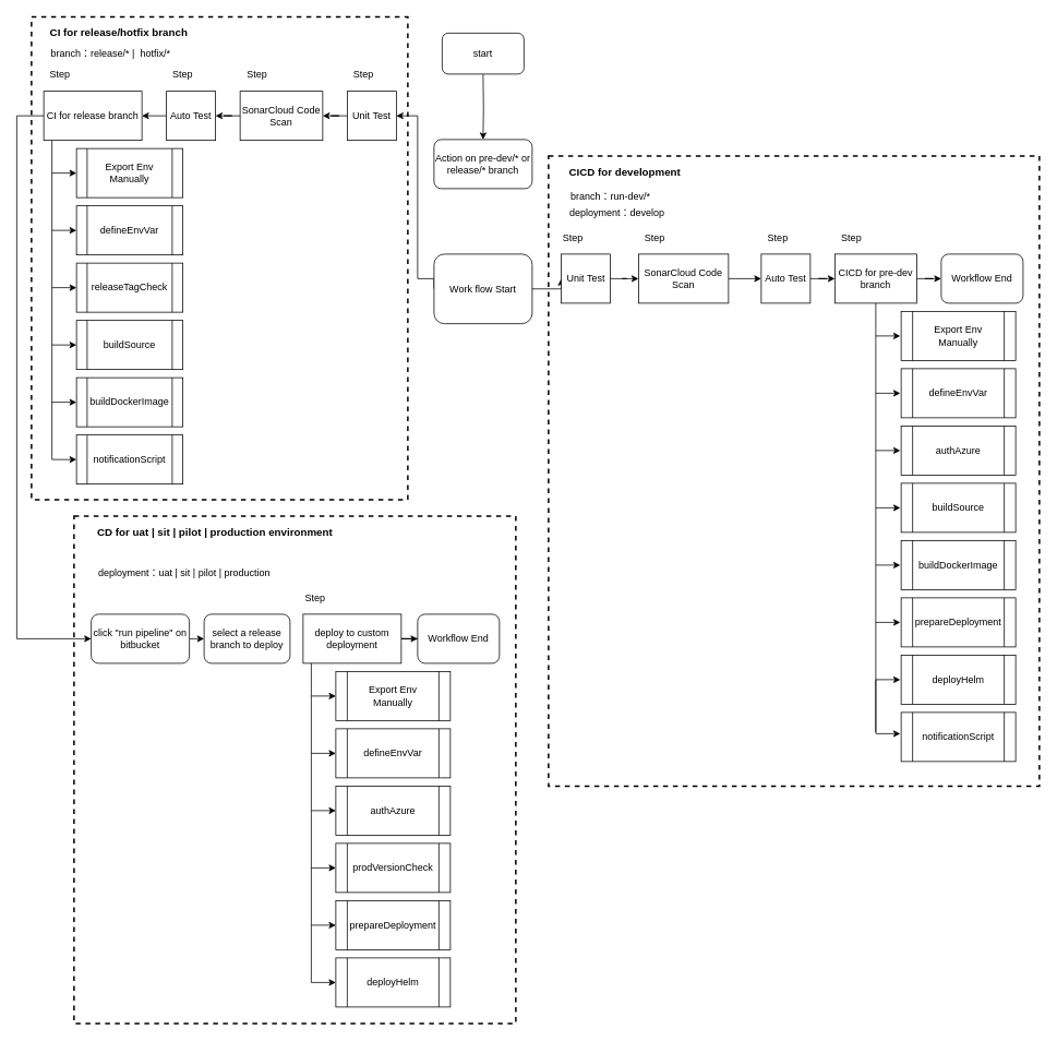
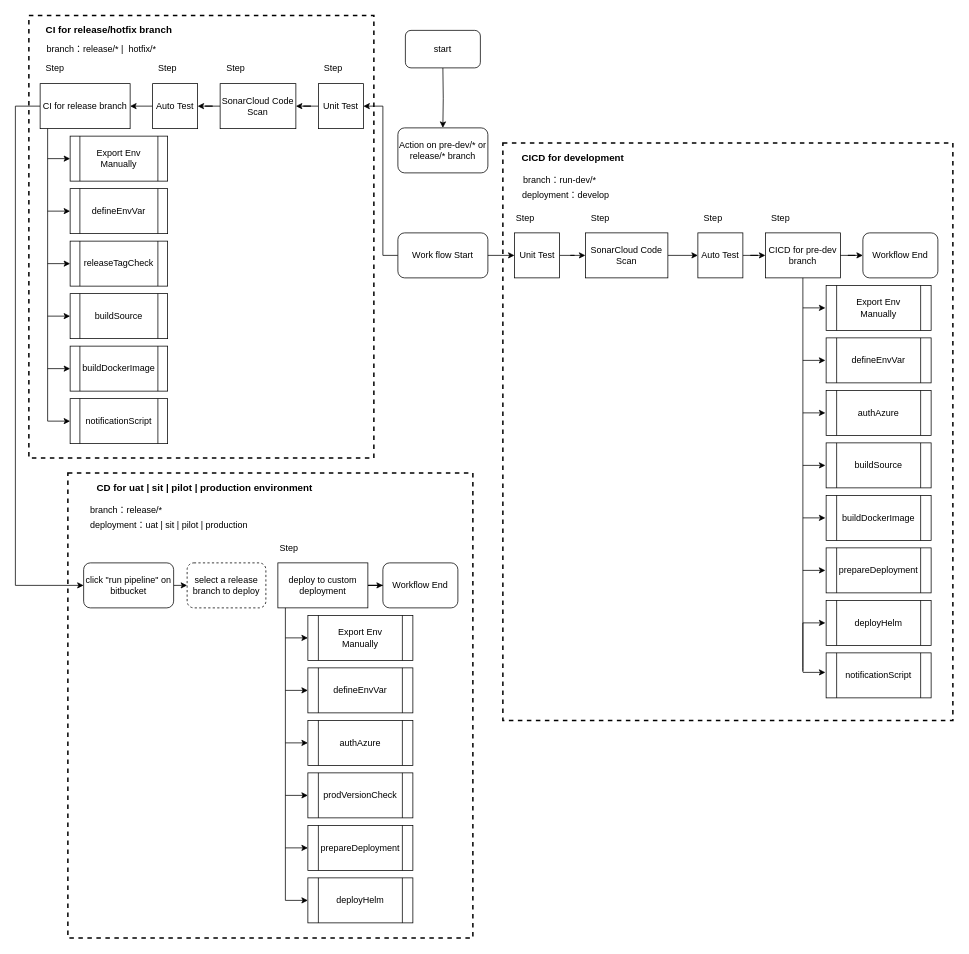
  <mxCell id="0" />
  <mxCell id="1" parent="0" />
  <mxCell id="2" value="" style="rounded=0;whiteSpace=wrap;html=1;dashed=1;fillColor=none;strokeWidth=2;" vertex="1" parent="1"><mxGeometry x="670" y="190" width="600" height="770" as="geometry" /></mxCell>
  <mxCell id="3" value="" style="rounded=0;whiteSpace=wrap;html=1;dashed=1;fillColor=none;strokeWidth=2;" vertex="1" parent="1"><mxGeometry x="38" y="20" width="460" height="590" as="geometry" /></mxCell>
  <mxCell id="4" value="" style="edgeStyle=orthogonalEdgeStyle;rounded=0;orthogonalLoop=1;jettySize=auto;html=1;" parent="1" target="6" edge="1"><mxGeometry relative="1" as="geometry"><mxPoint x="590" y="90" as="sourcePoint" /></mxGeometry></mxCell>
  <mxCell id="5" value="start" style="rounded=1;whiteSpace=wrap;html=1;" parent="1" vertex="1"><mxGeometry x="540" y="40" width="100" height="50" as="geometry" /></mxCell>
  <mxCell id="6" value="Action on pre-dev/* or release/* branch" style="rounded=1;whiteSpace=wrap;html=1;sketch=0;glass=0;" parent="1" vertex="1"><mxGeometry x="530" y="170" width="120" height="60" as="geometry" /></mxCell>
  <mxCell id="7" style="edgeStyle=orthogonalEdgeStyle;rounded=0;orthogonalLoop=1;jettySize=auto;html=1;exitX=0;exitY=0.5;exitDx=0;exitDy=0;entryX=0.5;entryY=0;entryDx=0;entryDy=0;" edge="1" parent="1" source="8" target="90"><mxGeometry relative="1" as="geometry"><Array as="points"><mxPoint x="510" y="340" /><mxPoint x="510" y="141" /></Array></mxGeometry></mxCell>
- <mxCell id="8" value="Work flow Start" style="rounded=1;whiteSpace=wrap;html=1;" parent="1" vertex="1"><mxGeometry x="530" y="310" width="120" height="85" as="geometry" /></mxCell>
+ <mxCell id="8" value="Work flow Start" style="rounded=1;whiteSpace=wrap;html=1;" parent="1" vertex="1"><mxGeometry x="530" y="310" width="120" height="60" as="geometry" /></mxCell>
  <mxCell id="9" value="" style="edgeStyle=orthogonalEdgeStyle;rounded=0;orthogonalLoop=1;jettySize=auto;html=1;" parent="1" source="10" target="14" edge="1"><mxGeometry relative="1" as="geometry" /></mxCell>
  <mxCell id="10" value="&lt;span&gt;SonarCloud Code Scan&lt;/span&gt;" style="rounded=0;whiteSpace=wrap;html=1;" parent="1" vertex="1"><mxGeometry x="780" y="310" width="110" height="60" as="geometry" /></mxCell>
  <mxCell id="11" value="Step" style="text;html=1;strokeColor=none;fillColor=none;align=center;verticalAlign=middle;whiteSpace=wrap;rounded=0;" parent="1" vertex="1"><mxGeometry x="780" y="280" width="40" height="20" as="geometry" /></mxCell>
  <mxCell id="12" style="edgeStyle=orthogonalEdgeStyle;rounded=0;orthogonalLoop=1;jettySize=auto;html=1;exitX=1;exitY=0.5;exitDx=0;exitDy=0;entryX=0.5;entryY=1;entryDx=0;entryDy=0;" parent="1" source="8" target="87" edge="1"><mxGeometry relative="1" as="geometry"><mxPoint x="635" y="440" as="sourcePoint" /><mxPoint x="690" y="340" as="targetPoint" /></mxGeometry></mxCell>
  <mxCell id="13" value="" style="edgeStyle=orthogonalEdgeStyle;rounded=0;orthogonalLoop=1;jettySize=auto;html=1;" parent="1" source="14" target="16" edge="1"><mxGeometry relative="1" as="geometry" /></mxCell>
  <mxCell id="14" value="Auto Test" style="whiteSpace=wrap;html=1;rounded=0;direction=south;" parent="1" vertex="1"><mxGeometry x="930" y="310" width="60" height="60" as="geometry" /></mxCell>
  <mxCell id="15" value="Step" style="text;html=1;align=center;verticalAlign=middle;resizable=0;points=[];autosize=1;" parent="1" vertex="1"><mxGeometry x="930" y="280" width="40" height="20" as="geometry" /></mxCell>
  <mxCell id="16" value="CICD for pre-dev branch" style="whiteSpace=wrap;html=1;rounded=0;" parent="1" vertex="1"><mxGeometry x="1020" y="310" width="100" height="60" as="geometry" /></mxCell>
  <mxCell id="17" value="Step" style="text;html=1;align=center;verticalAlign=middle;resizable=0;points=[];autosize=1;" parent="1" vertex="1"><mxGeometry x="1020" y="280" width="40" height="20" as="geometry" /></mxCell>
  <mxCell id="18" value="" style="endArrow=none;html=1;entryX=0.5;entryY=1;entryDx=0;entryDy=0;" parent="1" target="16" edge="1"><mxGeometry width="50" height="50" relative="1" as="geometry"><mxPoint x="1070" as="sourcePoint" y="830" /><mxPoint x="1159.5" y="400" as="targetPoint" /><Array as="points"><mxPoint x="1070" y="900" /></Array></mxGeometry></mxCell>
  <mxCell id="19" value="" style="endArrow=classic;html=1;" parent="1" edge="1"><mxGeometry width="50" height="50" relative="1" as="geometry"><mxPoint x="1070" y="410" as="sourcePoint" /><mxPoint x="1100" y="410" as="targetPoint" /></mxGeometry></mxCell>
  <mxCell id="20" value="" style="endArrow=classic;html=1;" parent="1" edge="1"><mxGeometry width="50" height="50" relative="1" as="geometry"><mxPoint x="1070" y="480" as="sourcePoint" /><mxPoint x="1100" y="480" as="targetPoint" /></mxGeometry></mxCell>
  <mxCell id="21" value="" style="endArrow=classic;html=1;" parent="1" edge="1"><mxGeometry width="50" height="50" relative="1" as="geometry"><mxPoint x="1070" y="550" as="sourcePoint" /><mxPoint x="1100" y="550" as="targetPoint" /></mxGeometry></mxCell>
  <mxCell id="22" value="Export Env Manually" style="shape=process;whiteSpace=wrap;html=1;backgroundOutline=1;" parent="1" vertex="1"><mxGeometry x="1101" y="380" width="140" height="60" as="geometry" /></mxCell>
  <mxCell id="23" value="defineEnvVar" style="shape=process;whiteSpace=wrap;html=1;backgroundOutline=1;" parent="1" vertex="1"><mxGeometry x="1101" y="450" width="140" height="60" as="geometry" /></mxCell>
  <mxCell id="24" value="authAzure" style="shape=process;whiteSpace=wrap;html=1;backgroundOutline=1;" parent="1" vertex="1"><mxGeometry x="1101" y="520" width="140" height="60" as="geometry" /></mxCell>
  <mxCell id="25" value="" style="endArrow=classic;html=1;" parent="1" edge="1"><mxGeometry width="50" height="50" relative="1" as="geometry"><mxPoint x="1070" y="620" as="sourcePoint" /><mxPoint x="1100" y="620" as="targetPoint" /></mxGeometry></mxCell>
  <mxCell id="26" value="buildSource" style="shape=process;whiteSpace=wrap;html=1;backgroundOutline=1;" parent="1" vertex="1"><mxGeometry x="1101" y="590" width="140" height="60" as="geometry" /></mxCell>
  <mxCell id="27" value="buildDockerImage" style="shape=process;whiteSpace=wrap;html=1;backgroundOutline=1;" vertex="1" parent="1"><mxGeometry x="1101" y="660" width="140" height="60" as="geometry" /></mxCell>
  <mxCell id="28" value="" style="endArrow=classic;html=1;" edge="1" parent="1"><mxGeometry width="50" height="50" relative="1" as="geometry"><mxPoint x="1070" y="690" as="sourcePoint" /><mxPoint x="1100" y="690" as="targetPoint" /></mxGeometry></mxCell>
  <mxCell id="29" value="" style="endArrow=classic;html=1;" edge="1" parent="1"><mxGeometry width="50" height="50" relative="1" as="geometry"><mxPoint x="1070" y="760" as="sourcePoint" /><mxPoint x="1100" y="760" as="targetPoint" /></mxGeometry></mxCell>
  <mxCell id="30" value="prepareDeployment" style="shape=process;whiteSpace=wrap;html=1;backgroundOutline=1;" vertex="1" parent="1"><mxGeometry x="1101" y="730" width="140" height="60" as="geometry" /></mxCell>
  <mxCell id="31" value="deployHelm" style="shape=process;whiteSpace=wrap;html=1;backgroundOutline=1;" vertex="1" parent="1"><mxGeometry x="1101" y="800" width="140" height="60" as="geometry" /></mxCell>
  <mxCell id="32" value="" style="endArrow=classic;html=1;" edge="1" parent="1"><mxGeometry width="50" height="50" relative="1" as="geometry"><mxPoint x="1070" as="sourcePoint" y="830" /><mxPoint x="1100" as="targetPoint" y="830" /></mxGeometry></mxCell>
  <mxCell id="33" value="branch：run-dev/*" style="text;html=1;strokeColor=none;fillColor=none;align=center;verticalAlign=middle;whiteSpace=wrap;rounded=0;dashed=1;" vertex="1" parent="1"><mxGeometry x="685.5" y="230" width="120" height="20" as="geometry" /></mxCell>
  <mxCell id="34" value="deployment：develop" style="text;html=1;strokeColor=none;fillColor=none;align=center;verticalAlign=middle;whiteSpace=wrap;rounded=0;dashed=1;" vertex="1" parent="1"><mxGeometry x="694" y="250" width="120" height="20" as="geometry" /></mxCell>
  <mxCell id="35" value="Workflow End" style="rounded=1;whiteSpace=wrap;html=1;" vertex="1" parent="1"><mxGeometry x="1150" y="310" width="100" height="60" as="geometry" /></mxCell>
  <mxCell id="36" value="" style="edgeStyle=orthogonalEdgeStyle;rounded=0;orthogonalLoop=1;jettySize=auto;html=1;" edge="1" parent="1" source="16" target="35"><mxGeometry relative="1" as="geometry"><mxPoint x="1160" y="340" as="sourcePoint" /><mxPoint x="1280" y="340" as="targetPoint" /></mxGeometry></mxCell>
  <mxCell id="37" value="" style="edgeStyle=orthogonalEdgeStyle;rounded=0;orthogonalLoop=1;jettySize=auto;html=1;entryX=0;entryY=0.5;entryDx=0;entryDy=0;exitX=0;exitY=0.5;exitDx=0;exitDy=0;" edge="1" parent="1" source="38" target="81"><mxGeometry relative="1" as="geometry"><mxPoint x="40" y="792.353" as="targetPoint" /><Array as="points"><mxPoint x="20" y="141" /><mxPoint x="20" y="780" /></Array></mxGeometry></mxCell>
  <mxCell id="38" value="CI for release branch" style="whiteSpace=wrap;html=1;" vertex="1" parent="1"><mxGeometry x="53" y="111" width="120" height="60" as="geometry" /></mxCell>
  <mxCell id="39" value="" style="endArrow=none;html=1;entryX=0.5;entryY=1;entryDx=0;entryDy=0;" edge="1" parent="1"><mxGeometry width="50" height="50" relative="1" as="geometry"><mxPoint x="63" y="561" as="sourcePoint" /><mxPoint x="63" y="171" as="targetPoint" /></mxGeometry></mxCell>
  <mxCell id="40" value="" style="endArrow=classic;html=1;entryX=0;entryY=0.5;entryDx=0;entryDy=0;" edge="1" parent="1" target="43"><mxGeometry width="50" height="50" relative="1" as="geometry"><mxPoint x="63" y="211" as="sourcePoint" /><mxPoint x="143" y="211" as="targetPoint" /></mxGeometry></mxCell>
  <mxCell id="41" value="" style="endArrow=classic;html=1;entryX=0;entryY=0.5;entryDx=0;entryDy=0;" edge="1" parent="1" target="44"><mxGeometry width="50" height="50" relative="1" as="geometry"><mxPoint x="63" y="281" as="sourcePoint" /><mxPoint x="143" y="281" as="targetPoint" /></mxGeometry></mxCell>
  <mxCell id="42" value="" style="endArrow=classic;html=1;entryX=0;entryY=0.5;entryDx=0;entryDy=0;entryPerimeter=0;" edge="1" parent="1" target="45"><mxGeometry width="50" height="50" relative="1" as="geometry"><mxPoint x="63" y="351" as="sourcePoint" /><mxPoint x="143" y="351" as="targetPoint" /></mxGeometry></mxCell>
  <mxCell id="43" value="Export Env Manually" style="shape=process;whiteSpace=wrap;html=1;backgroundOutline=1;" vertex="1" parent="1"><mxGeometry x="93" y="181" width="130" height="60" as="geometry" /></mxCell>
  <mxCell id="44" value="defineEnvVar" style="shape=process;whiteSpace=wrap;html=1;backgroundOutline=1;" vertex="1" parent="1"><mxGeometry x="93" y="251" width="130" height="60" as="geometry" /></mxCell>
  <mxCell id="45" value="releaseTagCheck" style="shape=process;whiteSpace=wrap;html=1;backgroundOutline=1;" vertex="1" parent="1"><mxGeometry x="93" y="321" width="130" height="60" as="geometry" /></mxCell>
  <mxCell id="46" value="" style="endArrow=classic;html=1;entryX=0;entryY=0.5;entryDx=0;entryDy=0;" edge="1" parent="1" target="47"><mxGeometry width="50" height="50" relative="1" as="geometry"><mxPoint x="63" y="421" as="sourcePoint" /><mxPoint x="143" y="421" as="targetPoint" /></mxGeometry></mxCell>
  <mxCell id="47" value="buildSource" style="shape=process;whiteSpace=wrap;html=1;backgroundOutline=1;" vertex="1" parent="1"><mxGeometry x="93" y="391" width="130" height="60" as="geometry" /></mxCell>
  <mxCell id="48" value="buildDockerImage" style="shape=process;whiteSpace=wrap;html=1;backgroundOutline=1;" vertex="1" parent="1"><mxGeometry x="93" y="461" width="130" height="60" as="geometry" /></mxCell>
  <mxCell id="49" value="" style="endArrow=classic;html=1;" edge="1" parent="1"><mxGeometry width="50" height="50" relative="1" as="geometry"><mxPoint x="63" y="491" as="sourcePoint" /><mxPoint x="93" y="491" as="targetPoint" /></mxGeometry></mxCell>
  <mxCell id="50" value="" style="endArrow=classic;html=1;entryX=0;entryY=0.5;entryDx=0;entryDy=0;" edge="1" parent="1" target="51"><mxGeometry width="50" height="50" relative="1" as="geometry"><mxPoint x="63" y="561" as="sourcePoint" /><mxPoint x="143" y="561" as="targetPoint" /></mxGeometry></mxCell>
  <mxCell id="51" value="notificationScript" style="shape=process;whiteSpace=wrap;html=1;backgroundOutline=1;" vertex="1" parent="1"><mxGeometry x="93" y="531" width="130" height="60" as="geometry" /></mxCell>
  <mxCell id="52" value="branch：release/* |&amp;nbsp; hotfix/*" style="text;html=1;strokeColor=none;fillColor=none;align=center;verticalAlign=middle;whiteSpace=wrap;rounded=0;dashed=1;" vertex="1" parent="1"><mxGeometry x="47" y="55" width="176" height="20" as="geometry" /></mxCell>
  <mxCell id="53" value="deployment：uat | sit | pilot | production" style="text;html=1;strokeColor=none;fillColor=none;align=center;verticalAlign=middle;whiteSpace=wrap;rounded=0;dashed=1;" vertex="1" parent="1"><mxGeometry x="115" y="690" width="220" height="20" as="geometry" /></mxCell>
  <mxCell id="54" value="notificationScript" style="shape=process;whiteSpace=wrap;html=1;backgroundOutline=1;" vertex="1" parent="1"><mxGeometry x="1101" y="870" width="140" height="60" as="geometry" /></mxCell>
  <mxCell id="55" value="" style="endArrow=classic;html=1;" edge="1" parent="1"><mxGeometry width="50" height="50" relative="1" as="geometry"><mxPoint x="1070" y="896" as="sourcePoint" /><mxPoint x="1100" y="896" as="targetPoint" /></mxGeometry></mxCell>
  <mxCell id="56" value="" style="edgeStyle=orthogonalEdgeStyle;rounded=0;orthogonalLoop=1;jettySize=auto;html=1;" edge="1" parent="1" source="57" target="59"><mxGeometry relative="1" as="geometry" /></mxCell>
  <mxCell id="57" value="&lt;span&gt;SonarCloud Code Scan&lt;/span&gt;" style="rounded=0;whiteSpace=wrap;html=1;" vertex="1" parent="1"><mxGeometry x="293" y="111" width="101" height="60" as="geometry" /></mxCell>
  <mxCell id="58" style="edgeStyle=orthogonalEdgeStyle;rounded=0;orthogonalLoop=1;jettySize=auto;html=1;exitX=0.5;exitY=1;exitDx=0;exitDy=0;entryX=1;entryY=0.5;entryDx=0;entryDy=0;" edge="1" parent="1" source="59" target="38"><mxGeometry relative="1" as="geometry" /></mxCell>
  <mxCell id="59" value="Auto Test" style="whiteSpace=wrap;html=1;rounded=0;direction=south;" vertex="1" parent="1"><mxGeometry x="203" y="111" width="60" height="60" as="geometry" /></mxCell>
  <mxCell id="60" value="" style="rounded=0;whiteSpace=wrap;html=1;dashed=1;fillColor=none;strokeWidth=2;" vertex="1" parent="1"><mxGeometry x="90" y="630" width="540" height="620" as="geometry" /></mxCell>
  <mxCell id="61" value="" style="edgeStyle=orthogonalEdgeStyle;rounded=0;orthogonalLoop=1;jettySize=auto;html=1;" edge="1" parent="1" source="62" target="93"><mxGeometry relative="1" as="geometry" /></mxCell>
  <mxCell id="62" value="deploy to custom deployment" style="whiteSpace=wrap;html=1;" vertex="1" parent="1"><mxGeometry x="370" y="750" width="120" height="60" as="geometry" /></mxCell>
  <mxCell id="63" value="" style="endArrow=none;html=1;entryX=0.5;entryY=1;entryDx=0;entryDy=0;" edge="1" parent="1"><mxGeometry width="50" height="50" relative="1" as="geometry"><mxPoint x="380" y="1200" as="sourcePoint" /><mxPoint x="380" y="810" as="targetPoint" /></mxGeometry></mxCell>
  <mxCell id="64" value="" style="endArrow=classic;html=1;entryX=0;entryY=0.5;entryDx=0;entryDy=0;" edge="1" parent="1" target="67"><mxGeometry width="50" height="50" relative="1" as="geometry"><mxPoint x="380" y="850" as="sourcePoint" /><mxPoint x="460" y="850" as="targetPoint" /></mxGeometry></mxCell>
  <mxCell id="65" value="" style="endArrow=classic;html=1;entryX=0;entryY=0.5;entryDx=0;entryDy=0;" edge="1" parent="1" target="68"><mxGeometry width="50" height="50" relative="1" as="geometry"><mxPoint x="380" y="920" as="sourcePoint" /><mxPoint x="460" y="920" as="targetPoint" /></mxGeometry></mxCell>
  <mxCell id="66" value="" style="endArrow=classic;html=1;entryX=0;entryY=0.5;entryDx=0;entryDy=0;entryPerimeter=0;" edge="1" parent="1" target="69"><mxGeometry width="50" height="50" relative="1" as="geometry"><mxPoint x="380" y="990" as="sourcePoint" /><mxPoint x="460" y="990" as="targetPoint" /></mxGeometry></mxCell>
  <mxCell id="67" value="Export Env Manually" style="shape=process;whiteSpace=wrap;html=1;backgroundOutline=1;" vertex="1" parent="1"><mxGeometry x="410" y="820" width="140" height="60" as="geometry" /></mxCell>
  <mxCell id="68" value="defineEnvVar" style="shape=process;whiteSpace=wrap;html=1;backgroundOutline=1;" vertex="1" parent="1"><mxGeometry x="410" y="890" width="140" height="60" as="geometry" /></mxCell>
  <mxCell id="69" value="authAzure" style="shape=process;whiteSpace=wrap;html=1;backgroundOutline=1;" vertex="1" parent="1"><mxGeometry x="410" y="960" width="140" height="60" as="geometry" /></mxCell>
  <mxCell id="70" value="" style="endArrow=classic;html=1;entryX=0;entryY=0.5;entryDx=0;entryDy=0;" edge="1" parent="1" target="71"><mxGeometry width="50" height="50" relative="1" as="geometry"><mxPoint x="380" y="1060" as="sourcePoint" /><mxPoint x="460" y="1060" as="targetPoint" /></mxGeometry></mxCell>
  <mxCell id="71" value="prodVersionCheck" style="shape=process;whiteSpace=wrap;html=1;backgroundOutline=1;" vertex="1" parent="1"><mxGeometry x="410" y="1030" width="140" height="60" as="geometry" /></mxCell>
  <mxCell id="72" value="prepareDeployment" style="shape=process;whiteSpace=wrap;html=1;backgroundOutline=1;" vertex="1" parent="1"><mxGeometry x="410" y="1100" width="140" height="60" as="geometry" /></mxCell>
  <mxCell id="73" value="" style="endArrow=classic;html=1;" edge="1" parent="1"><mxGeometry width="50" height="50" relative="1" as="geometry"><mxPoint x="380" y="1130" as="sourcePoint" /><mxPoint x="410" y="1130" as="targetPoint" /></mxGeometry></mxCell>
  <mxCell id="74" value="" style="endArrow=classic;html=1;entryX=0;entryY=0.5;entryDx=0;entryDy=0;" edge="1" parent="1" target="75"><mxGeometry width="50" height="50" relative="1" as="geometry"><mxPoint x="380" y="1200" as="sourcePoint" /><mxPoint x="460" y="1200" as="targetPoint" /></mxGeometry></mxCell>
  <mxCell id="75" value="deployHelm" style="shape=process;whiteSpace=wrap;html=1;backgroundOutline=1;" vertex="1" parent="1"><mxGeometry x="410" y="1170" width="140" height="60" as="geometry" /></mxCell>
  <mxCell id="76" value="Step" style="text;html=1;strokeColor=none;fillColor=none;align=center;verticalAlign=middle;whiteSpace=wrap;rounded=0;" vertex="1" parent="1"><mxGeometry x="294" y="81" width="40" height="20" as="geometry" /></mxCell>
  <mxCell id="77" value="Step" style="text;html=1;strokeColor=none;fillColor=none;align=center;verticalAlign=middle;whiteSpace=wrap;rounded=0;" vertex="1" parent="1"><mxGeometry x="203" y="81" width="40" height="20" as="geometry" /></mxCell>
  <mxCell id="78" value="Step" style="text;html=1;strokeColor=none;fillColor=none;align=center;verticalAlign=middle;whiteSpace=wrap;rounded=0;" vertex="1" parent="1"><mxGeometry x="53" y="81" width="40" height="20" as="geometry" /></mxCell>
  <mxCell id="79" value="Step" style="text;html=1;strokeColor=none;fillColor=none;align=center;verticalAlign=middle;whiteSpace=wrap;rounded=0;" vertex="1" parent="1"><mxGeometry x="365" y="720" width="40" height="20" as="geometry" /></mxCell>
  <mxCell id="80" style="edgeStyle=orthogonalEdgeStyle;rounded=0;orthogonalLoop=1;jettySize=auto;html=1;exitX=1;exitY=0.5;exitDx=0;exitDy=0;entryX=0;entryY=0.5;entryDx=0;entryDy=0;" edge="1" parent="1" source="81" target="92"><mxGeometry relative="1" as="geometry" /></mxCell>
  <mxCell id="81" value="click &quot;run pipeline&quot; on bitbucket" style="whiteSpace=wrap;html=1;rounded=1;" vertex="1" parent="1"><mxGeometry x="111" y="750" width="120" height="60" as="geometry" /></mxCell>
  <mxCell id="82" value="&lt;b&gt;&lt;font style=&quot;font-size: 13px&quot;&gt;CICD for development&lt;/font&gt;&lt;/b&gt;" style="text;html=1;strokeColor=none;fillColor=none;align=center;verticalAlign=middle;whiteSpace=wrap;rounded=0;dashed=1;" vertex="1" parent="1"><mxGeometry x="685.5" y="200" width="154.5" height="20" as="geometry" /></mxCell>
  <mxCell id="83" value="&lt;b&gt;&lt;font style=&quot;font-size: 13px&quot;&gt;CI for release/hotfix branch&lt;/font&gt;&lt;/b&gt;" style="text;html=1;strokeColor=none;fillColor=none;align=center;verticalAlign=middle;whiteSpace=wrap;rounded=0;dashed=1;" vertex="1" parent="1"><mxGeometry x="53" y="29" width="184" height="20" as="geometry" /></mxCell>
- <mxCell id="84" value="&lt;b&gt;&lt;font style=&quot;font-size: 13px&quot;&gt;CD for uat | sit | pilot | production environment&lt;/font&gt;&lt;/b&gt;" style="text;html=1;strokeColor=none;fillColor=none;align=center;verticalAlign=middle;whiteSpace=wrap;rounded=0;dashed=1;" vertex="1" parent="1"><mxGeometry x="110" y="640" width="305" height="20" as="geometry" /></mxCell>
+ <mxCell id="84" value="&lt;b&gt;&lt;font style=&quot;font-size: 13px&quot;&gt;CD for uat | sit | pilot | production environment&lt;/font&gt;&lt;/b&gt;" style="text;html=1;strokeColor=none;fillColor=none;align=center;verticalAlign=middle;whiteSpace=wrap;rounded=0;dashed=1;" vertex="1" parent="1"><mxGeometry x="120" y="640" width="305" height="20" as="geometry" /></mxCell>
+ <mxCell id="85" value="branch：release/*" style="text;html=1;strokeColor=none;fillColor=none;align=center;verticalAlign=middle;whiteSpace=wrap;rounded=0;dashed=1;" vertex="1" parent="1"><mxGeometry x="107.5" y="670" width="120" height="20" as="geometry" /></mxCell>
  <mxCell id="86" value="" style="edgeStyle=orthogonalEdgeStyle;rounded=0;orthogonalLoop=1;jettySize=auto;html=1;entryX=0;entryY=0.5;entryDx=0;entryDy=0;" edge="1" parent="1" source="87" target="10"><mxGeometry relative="1" as="geometry" /></mxCell>
  <mxCell id="87" value="Unit Test" style="whiteSpace=wrap;html=1;rounded=0;direction=south;" vertex="1" parent="1"><mxGeometry x="685.5" y="310" width="60" height="60" as="geometry" /></mxCell>
  <mxCell id="88" value="Step" style="text;html=1;strokeColor=none;fillColor=none;align=center;verticalAlign=middle;whiteSpace=wrap;rounded=0;" vertex="1" parent="1"><mxGeometry x="680" y="280" width="40" height="20" as="geometry" /></mxCell>
  <mxCell id="89" value="" style="edgeStyle=orthogonalEdgeStyle;rounded=0;orthogonalLoop=1;jettySize=auto;html=1;entryX=1;entryY=0.5;entryDx=0;entryDy=0;" edge="1" parent="1" source="90" target="57"><mxGeometry relative="1" as="geometry"><mxPoint x="404" y="141" as="targetPoint" /></mxGeometry></mxCell>
  <mxCell id="90" value="Unit Test" style="whiteSpace=wrap;html=1;rounded=0;direction=south;" vertex="1" parent="1"><mxGeometry x="424" y="111" width="60" height="60" as="geometry" /></mxCell>
  <mxCell id="91" value="Step" style="text;html=1;strokeColor=none;fillColor=none;align=center;verticalAlign=middle;whiteSpace=wrap;rounded=0;" vertex="1" parent="1"><mxGeometry x="424" y="81" width="40" height="20" as="geometry" /></mxCell>
- <mxCell id="92" value="select a release branch to deploy" style="rounded=1;whiteSpace=wrap;html=1;fillColor=none;" vertex="1" parent="1"><mxGeometry x="249" y="750" width="105" height="60" as="geometry" /></mxCell>
+ <mxCell id="92" value="select a release branch to deploy" style="rounded=1;whiteSpace=wrap;html=1;fillColor=none;dashed=1;" vertex="1" parent="1"><mxGeometry x="249" y="750" width="105" height="60" as="geometry" /></mxCell>
  <mxCell id="93" value="Workflow End" style="rounded=1;whiteSpace=wrap;html=1;" vertex="1" parent="1"><mxGeometry x="510" y="750" width="100" height="60" as="geometry" /></mxCell>
